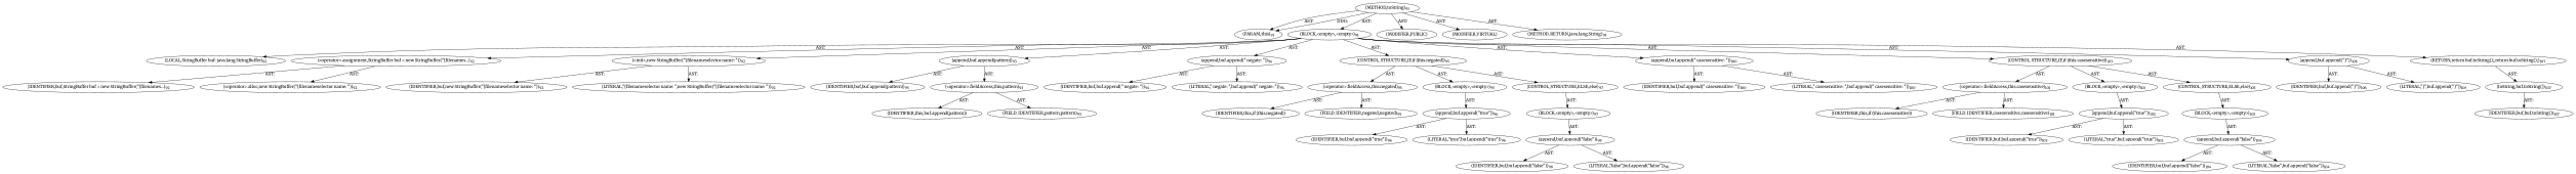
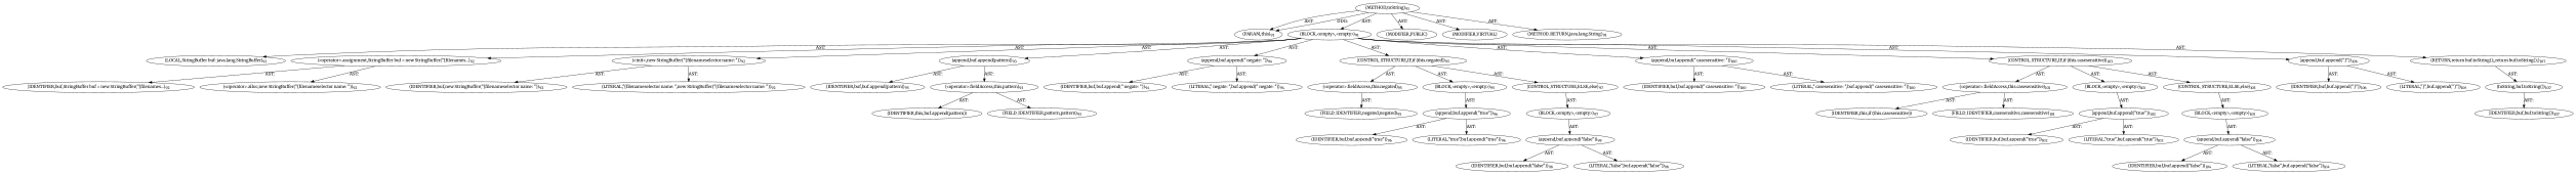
  digraph {
    fontname=Merriweather
    node [fontname=Merriweather]
    edge [fontname=Merriweather]
    n1 [label=<(METHOD,toString)<SUB>91</SUB>>]
    n2 [label=<(PARAM,this)<SUB>91</SUB>>]
    n3 [label=<(BLOCK,&lt;empty&gt;,&lt;empty&gt;)<SUB>91</SUB>>]
    n4 [label=<(MODIFIER,PUBLIC)>]
    n5 [label=<(MODIFIER,VIRTUAL)>]
    n6 [label=<(METHOD_RETURN,java.lang.String)<SUB>91</SUB>>]
    n7 [label=<(LOCAL,StringBuffer buf: java.lang.StringBuffer)<SUB>92</SUB>>]
    n8 [label=<(&lt;operator&gt;.assignment,StringBuffer buf = new StringBuffer(&quot;{filenames...)<SUB>92</SUB>>]
    n9 [label=<(&lt;init&gt;,new StringBuffer(&quot;{filenameselector name: &quot;))<SUB>92</SUB>>]
    n10 [label=<(append,buf.append(pattern))<SUB>93</SUB>>]
    n11 [label=<(append,buf.append(&quot; negate: &quot;))<SUB>94</SUB>>]
    n12 [label=<(CONTROL_STRUCTURE,IF,if (this.negated))<SUB>95</SUB>>]
    n13 [label=<(append,buf.append(&quot; casesensitive: &quot;))<SUB>100</SUB>>]
    n14 [label=<(CONTROL_STRUCTURE,IF,if (this.casesensitive))<SUB>103</SUB>>]
    n15 [label=<(append,buf.append(&quot;}&quot;))<SUB>106</SUB>>]
    n16 [label=<(RETURN,return buf.toString();,return buf.toString();)<SUB>107</SUB>>]
    n17 [label=<(IDENTIFIER,buf,StringBuffer buf = new StringBuffer(&quot;{filenames...)<SUB>92</SUB>>]
    n18 [label=<(&lt;operator&gt;.alloc,new StringBuffer(&quot;{filenameselector name: &quot;))<SUB>92</SUB>>]
    n19 [label=<(IDENTIFIER,buf,new StringBuffer(&quot;{filenameselector name: &quot;))<SUB>92</SUB>>]
    n20 [label=<(LITERAL,&quot;{filenameselector name: &quot;,new StringBuffer(&quot;{filenameselector name: &quot;))<SUB>92</SUB>>]
    n21 [label=<(IDENTIFIER,buf,buf.append(pattern))<SUB>95</SUB>>]
    n22 [label=<(&lt;operator&gt;.fieldAccess,this.pattern)<SUB>93</SUB>>]
    n23 [label=<(IDENTIFIER,buf,buf.append(&quot; negate: &quot;))<SUB>94</SUB>>]
    n24 [label=<(LITERAL,&quot; negate: &quot;,buf.append(&quot; negate: &quot;))<SUB>94</SUB>>]
    n25 [label=<(&lt;operator&gt;.fieldAccess,this.negated)<SUB>95</SUB>>]
    n26 [label=<(BLOCK,&lt;empty&gt;,&lt;empty&gt;)<SUB>95</SUB>>]
    n27 [label=<(CONTROL_STRUCTURE,ELSE,else)<SUB>97</SUB>>]
    n28 [label=<(IDENTIFIER,buf,buf.append(&quot; casesensitive: &quot;))<SUB>100</SUB>>]
    n29 [label=<(LITERAL,&quot; casesensitive: &quot;,buf.append(&quot; casesensitive: &quot;))<SUB>100</SUB>>]
    n30 [label=<(&lt;operator&gt;.fieldAccess,this.casesensitive)<SUB>101</SUB>>]
    n31 [label=<(BLOCK,&lt;empty&gt;,&lt;empty&gt;)<SUB>101</SUB>>]
    n32 [label=<(CONTROL_STRUCTURE,ELSE,else)<SUB>103</SUB>>]
    n33 [label=<(IDENTIFIER,buf,buf.append(&quot;}&quot;))<SUB>106</SUB>>]
    n34 [label=<(LITERAL,&quot;}&quot;,buf.append(&quot;}&quot;))<SUB>106</SUB>>]
    n35 [label=<(toString,buf.toString())<SUB>107</SUB>>]
    n36 [label=<(IDENTIFIER,this,buf.append(pattern))>]
    n37 [label=<(FIELD_IDENTIFIER,pattern,pattern)<SUB>93</SUB>>]
-   n38 [label=<(IDENTIFIER,this,if (this.negated))>]
    n39 [label=<(FIELD_IDENTIFIER,negated,negated)<SUB>95</SUB>>]
    n40 [label=<(append,buf.append(&quot;true&quot;))<SUB>96</SUB>>]
    n41 [label=<(BLOCK,&lt;empty&gt;,&lt;empty&gt;)<SUB>97</SUB>>]
    n42 [label=<(IDENTIFIER,buf,buf.append(&quot;true&quot;))<SUB>96</SUB>>]
    n43 [label=<(LITERAL,&quot;true&quot;,buf.append(&quot;true&quot;))<SUB>96</SUB>>]
    n44 [label=<(append,buf.append(&quot;false&quot;))<SUB>98</SUB>>]
    n45 [label=<(IDENTIFIER,buf,buf.append(&quot;false&quot;))<SUB>98</SUB>>]
    n46 [label=<(LITERAL,&quot;false&quot;,buf.append(&quot;false&quot;))<SUB>98</SUB>>]
    n47 [label=<(IDENTIFIER,this,if (this.casesensitive))>]
    n48 [label=<(FIELD_IDENTIFIER,casesensitive,casesensitive)<SUB>101</SUB>>]
    n49 [label=<(append,buf.append(&quot;true&quot;))<SUB>102</SUB>>]
    n50 [label=<(BLOCK,&lt;empty&gt;,&lt;empty&gt;)<SUB>103</SUB>>]
    n51 [label=<(IDENTIFIER,buf,buf.append(&quot;true&quot;))<SUB>102</SUB>>]
    n52 [label=<(LITERAL,&quot;true&quot;,buf.append(&quot;true&quot;))<SUB>102</SUB>>]
    n53 [label=<(append,buf.append(&quot;false&quot;))<SUB>104</SUB>>]
    n54 [label=<(IDENTIFIER,buf,buf.append(&quot;false&quot;))<SUB>104</SUB>>]
    n55 [label=<(LITERAL,&quot;false&quot;,buf.append(&quot;false&quot;))<SUB>104</SUB>>]
    n56 [label=<(IDENTIFIER,buf,buf.toString())<SUB>107</SUB>>]
    n1 -> n2 [label="AST: "]
    n1 -> n2 [label="DDG: "]
    n1 -> n3 [label="AST: "]
    n1 -> n4 [label="AST: "]
    n1 -> n5 [label="AST: "]
    n1 -> n6 [label="AST: "]
    n3 -> n7 [label="AST: "]
    n3 -> n8 [label="AST: "]
    n3 -> n9 [label="AST: "]
    n3 -> n10 [label="AST: "]
    n3 -> n11 [label="AST: "]
    n3 -> n12 [label="AST: "]
    n3 -> n13 [label="AST: "]
    n3 -> n14 [label="AST: "]
    n3 -> n15 [label="AST: "]
    n3 -> n16 [label="AST: "]
    n8 -> n17 [label="AST: "]
    n8 -> n18 [label="AST: "]
    n9 -> n19 [label="AST: "]
    n9 -> n20 [label="AST: "]
    n10 -> n21 [label="AST: "]
    n10 -> n22 [label="AST: "]
    n11 -> n23 [label="AST: "]
    n11 -> n24 [label="AST: "]
    n12 -> n25 [label="AST: "]
    n12 -> n26 [label="AST: "]
    n12 -> n27 [label="AST: "]
    n13 -> n28 [label="AST: "]
    n13 -> n29 [label="AST: "]
    n14 -> n30 [label="AST: "]
    n14 -> n31 [label="AST: "]
    n14 -> n32 [label="AST: "]
    n15 -> n33 [label="AST: "]
    n15 -> n34 [label="AST: "]
    n16 -> n35 [label="AST: "]
    n22 -> n36 [label="AST: "]
    n22 -> n37 [label="AST: "]
-   n25 -> n38 [label="AST: "]
    n25 -> n39 [label="AST: "]
    n26 -> n40 [label="AST: "]
    n27 -> n41 [label="AST: "]
    n30 -> n47 [label="AST: "]
    n30 -> n48 [label="AST: "]
    n31 -> n49 [label="AST: "]
    n32 -> n50 [label="AST: "]
    n35 -> n56 [label="AST: "]
    n40 -> n42 [label="AST: "]
    n40 -> n43 [label="AST: "]
    n41 -> n44 [label="AST: "]
    n44 -> n45 [label="AST: "]
    n44 -> n46 [label="AST: "]
    n49 -> n51 [label="AST: "]
    n49 -> n52 [label="AST: "]
    n50 -> n53 [label="AST: "]
    n53 -> n54 [label="AST: "]
    n53 -> n55 [label="AST: "]
  }
